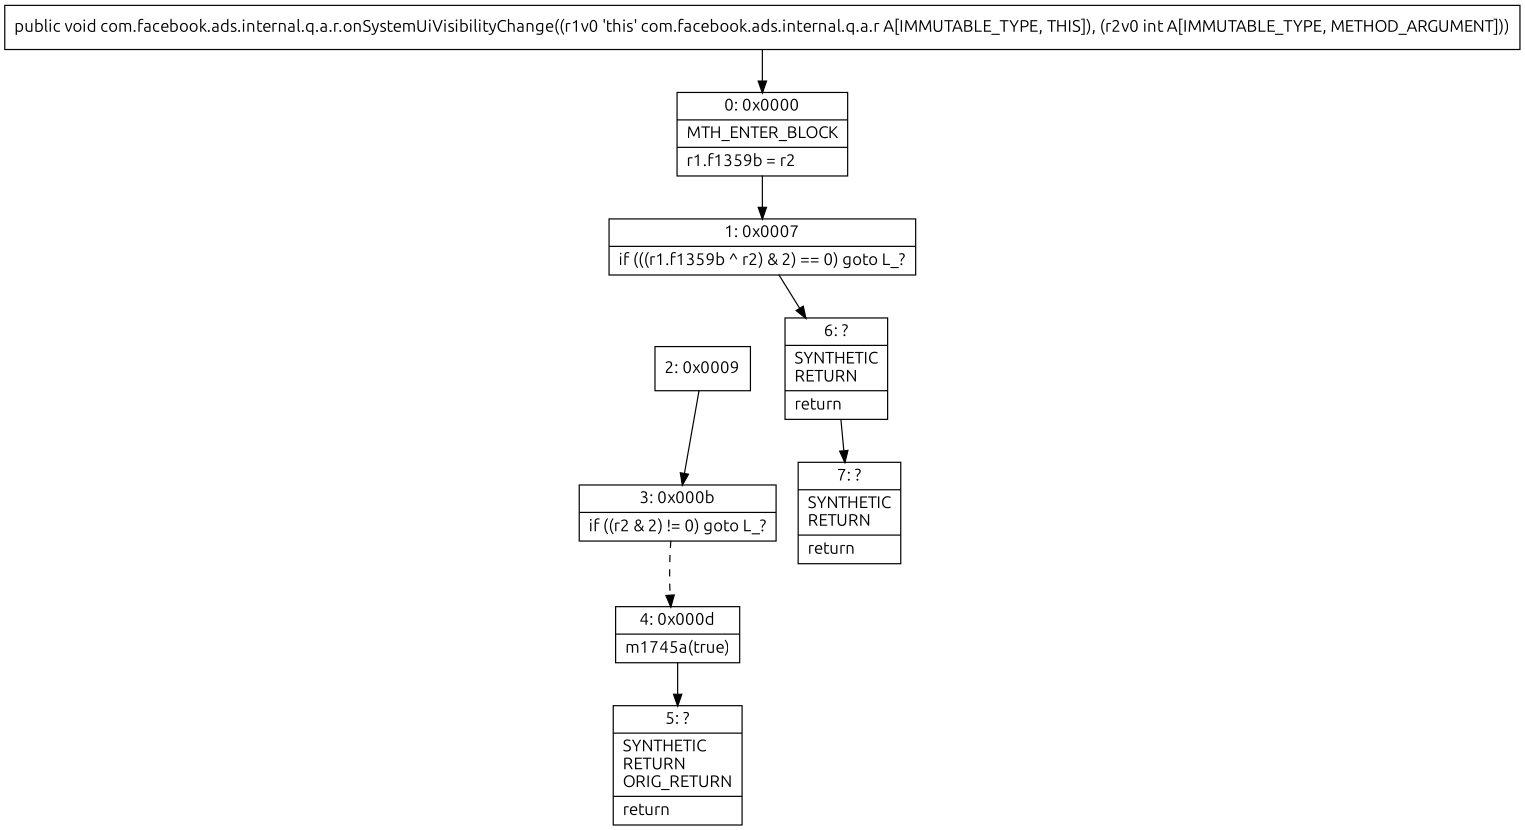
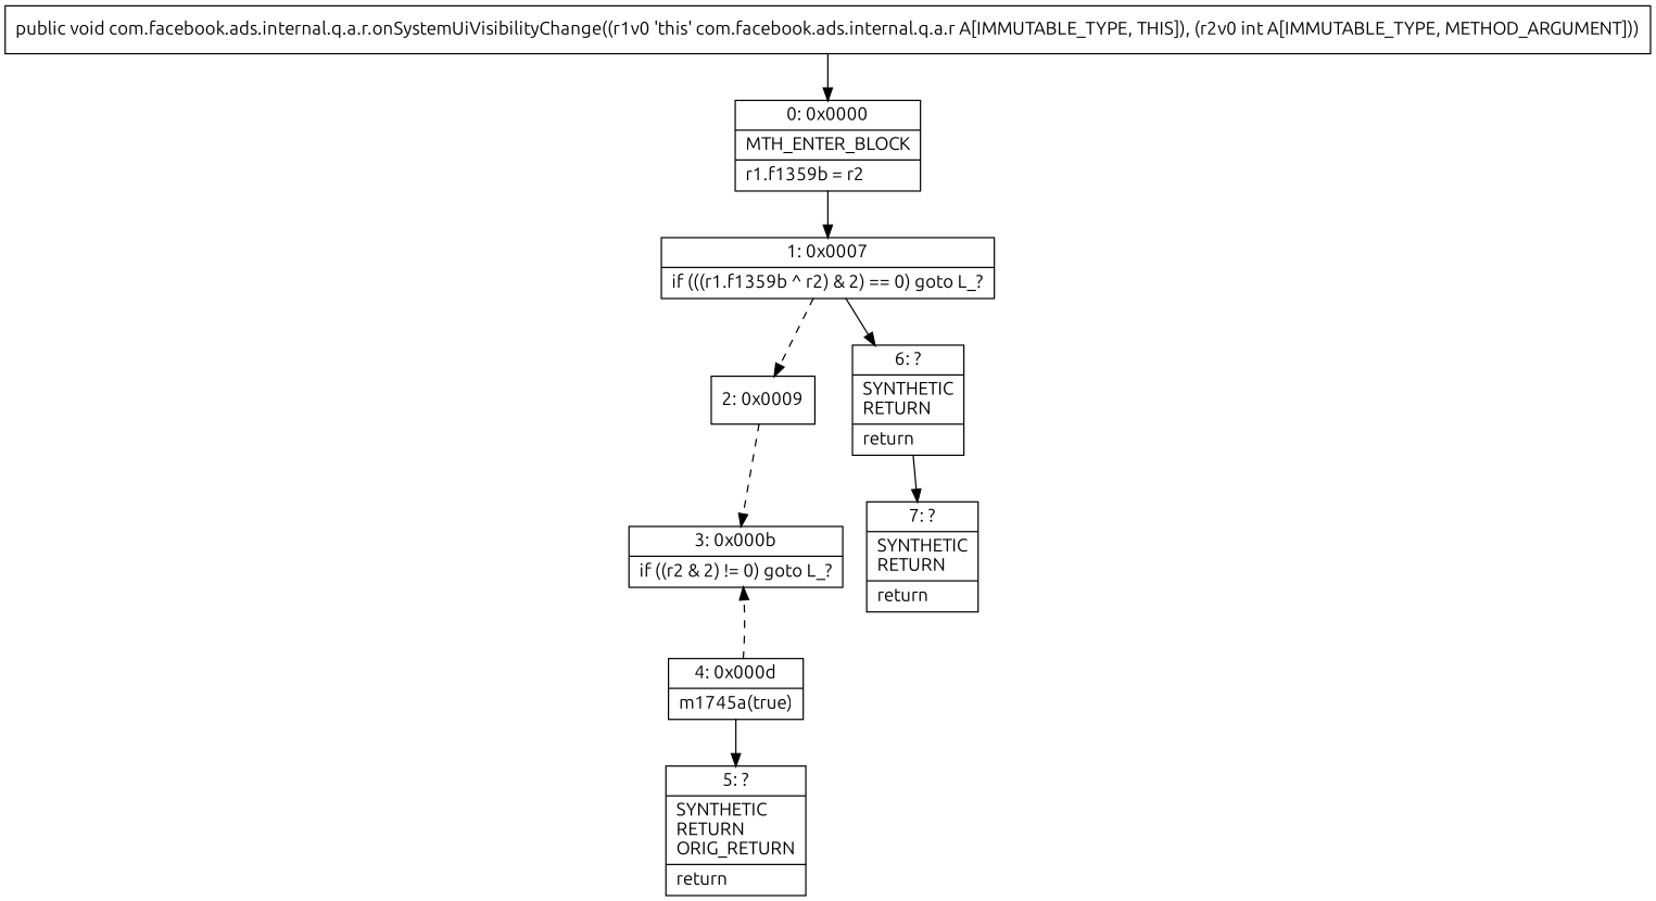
  digraph {
    fontname=Ubuntu
    node [fontname=Ubuntu shape=record]
    edge [fontname=Ubuntu]
    n1 [label="{0\:\ 0x0000|MTH_ENTER_BLOCK\l|r1.f1359b = r2\l}"]
    n2 [label="{1\:\ 0x0007|if (((r1.f1359b ^ r2) & 2) == 0) goto L_?\l}"]
    n3 [label="{2\:\ 0x0009}"]
    n4 [label="{6\:\ ?|SYNTHETIC\lRETURN\l|return\l}"]
    n5 [label="{3\:\ 0x000b|if ((r2 & 2) != 0) goto L_?\l}"]
    n6 [label="{7\:\ ?|SYNTHETIC\lRETURN\l|return\l}"]
    n7 [label="{4\:\ 0x000d|m1745a(true)\l}"]
    n8 [label="{5\:\ ?|SYNTHETIC\lRETURN\lORIG_RETURN\l|return\l}"]
    n9 [label="{public void com.facebook.ads.internal.q.a.r.onSystemUiVisibilityChange((r1v0 'this' com.facebook.ads.internal.q.a.r A[IMMUTABLE_TYPE, THIS]), (r2v0 int A[IMMUTABLE_TYPE, METHOD_ARGUMENT])) }"]
    n1 -> n2
+   n2 -> n3 [style=dashed]
    n2 -> n4
-   n3 -> n5
+   n3 -> n5 [style=dashed]
    n4 -> n6
-   n5 -> n7 [style=dashed]
+   n7 -> n5 [style=dashed]
    n7 -> n8
    n9 -> n1
  }
